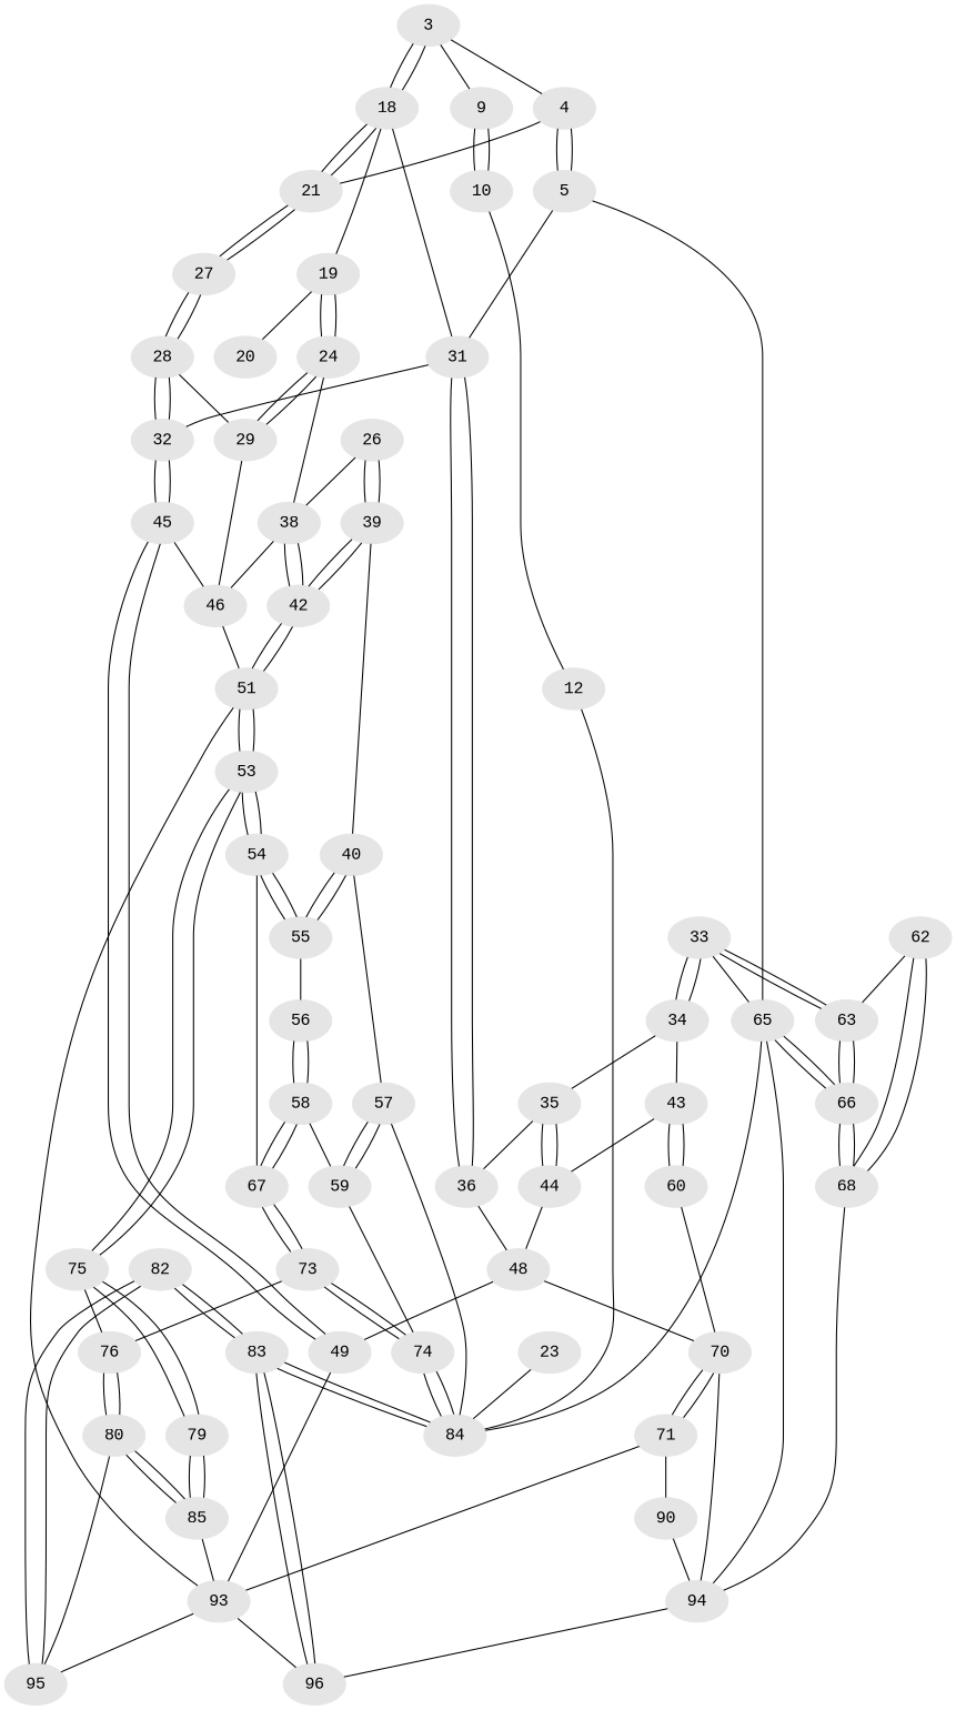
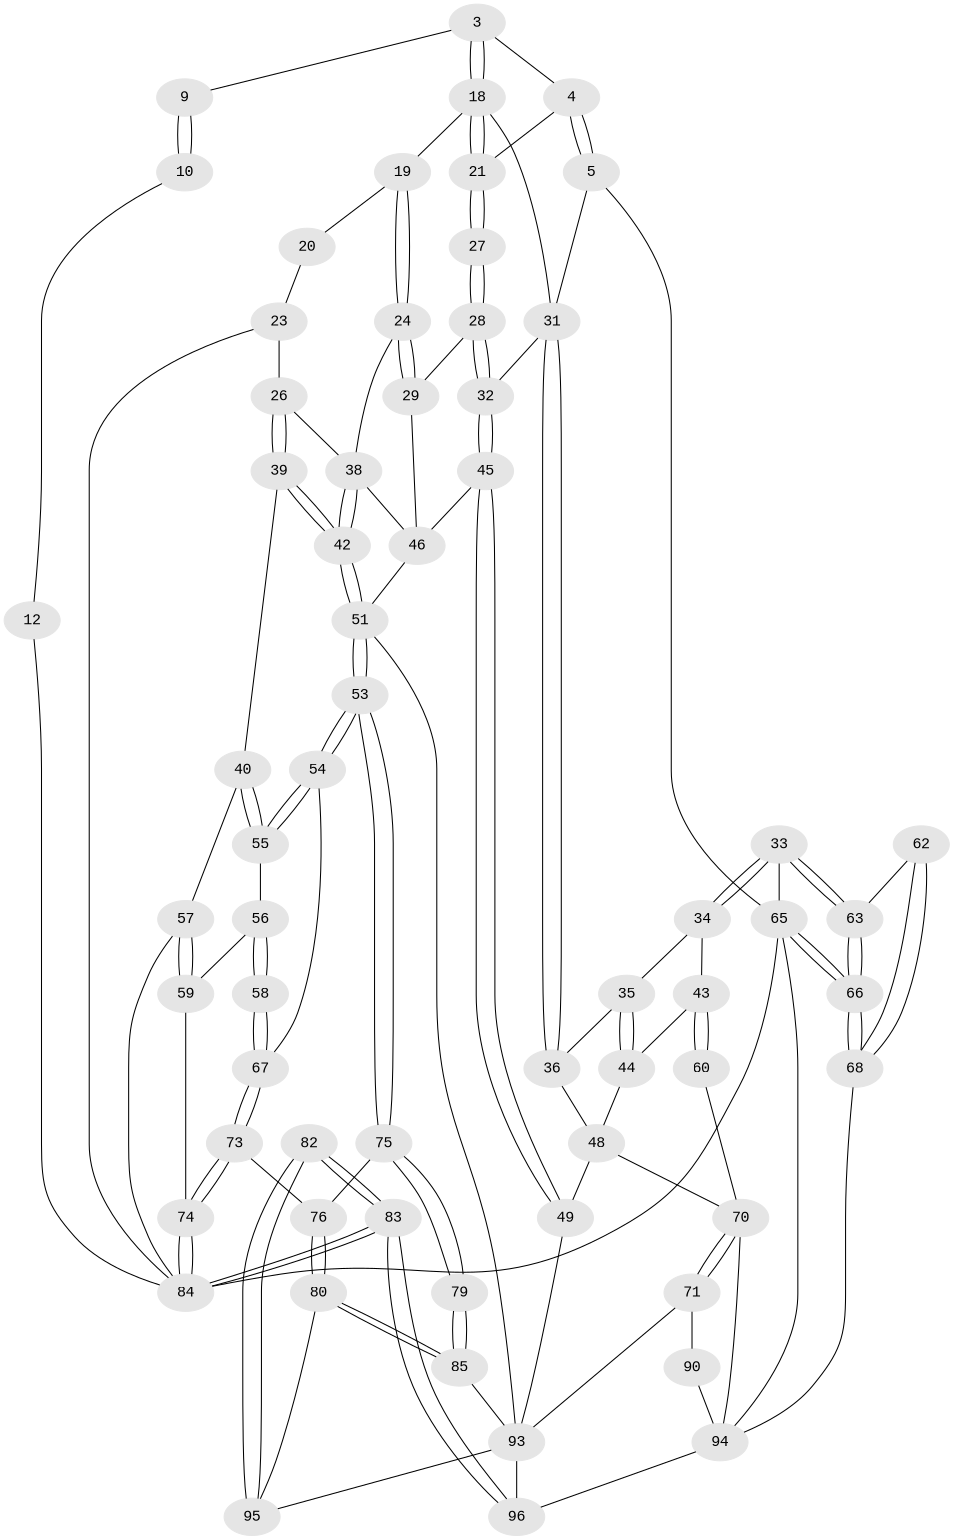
  graph {
    fontname="Liberation Mono"
    node [color=gray90 fontname="Liberation Mono" style=filled]
    edge [fontname="Liberation Mono"]
    3
    4
    9 [super="+2"]
    18
    5
    21
    10
    31 [super="+30"]
    19
    65 [super="+6"]
    27
    32
    36
    84 [super="+16"]
    66
    94 [super="+87+91"]
    12 [super="+11"]
    23 [super="+22"]
    26
    20
    24
    29
    38 [super="+25"]
    28
    39
    46 [super="+37"]
    42
    40
    45
    51 [super="+50"]
    48 [super="+47"]
    49
    33
    34
    63
    35
    43
    44
    60
    70 [super="+61"]
    55
    57 [super="+41"]
    56
    59
    93 [super="+77+72+52"]
    53
    71
    95 [super="+81"]
    96 [super="+92"]
    54
    75
    67
    76
    79
    73
    58
    74 [super="+64"]
    62
    68
    90 [super="+89"]
    80
    85 [super="+78"]
    82
    83
    3 -- 4
    3 -- 9
    3 -- 18
    3 -- 18
    4 -- 5
    4 -- 5
    4 -- 21
    9 -- 10
    9 -- 10
    18 -- 21
    18 -- 21
    18 -- 31
    18 -- 19
    5 -- 31
    5 -- 65
    21 -- 27
    21 -- 27
    10 -- 12
    31 -- 32
    31 -- 36
    31 -- 36
    19 -- 20
    19 -- 24
    19 -- 24
    65 -- 84 [weight=2]
    65 -- 66
    65 -- 66
    65 -- 94
    27 -- 28
    27 -- 28
    32 -- 45
    32 -- 45
    36 -- 48
    66 -- 68
    66 -- 68
    94 -- 96 [weight=2]
    12 -- 84
    23 -- 84
+   23 -- 26
    26 -- 38
    26 -- 39
    26 -- 39
+   20 -- 23
    24 -- 29
    24 -- 29
    24 -- 38
    29 -- 46
    38 -- 46
    38 -- 42
    38 -- 42
    28 -- 32
    28 -- 32
    28 -- 29
    39 -- 42
    39 -- 42
    39 -- 40
    46 -- 51
    42 -- 51
    42 -- 51
    40 -- 55
    40 -- 55
    40 -- 57
    45 -- 46
    45 -- 49
    45 -- 49
    51 -- 93
    51 -- 53
    51 -- 53
    48 -- 49
    48 -- 70
    49 -- 93
    33 -- 65
    33 -- 34
    33 -- 34
    33 -- 63
    33 -- 63
    34 -- 35
    34 -- 43
    63 -- 66
    63 -- 66
    35 -- 36
    35 -- 44
    35 -- 44
    43 -- 44
    43 -- 60
    43 -- 60
    44 -- 48
    60 -- 70
    70 -- 94
    70 -- 71
    70 -- 71
    55 -- 56
    57 -- 84
    57 -- 59
    57 -- 59
    56 -- 58
    56 -- 58
    59 -- 74
    93 -- 95
    93 -- 96
    53 -- 54
    53 -- 54
    53 -- 75
    53 -- 75
    71 -- 93
    71 -- 90
    54 -- 55
    54 -- 55
    54 -- 67
    75 -- 76
    75 -- 79
    75 -- 79
    67 -- 73
    67 -- 73
    76 -- 80
    76 -- 80
    79 -- 85 [weight=2]
    79 -- 85
    73 -- 76
    73 -- 74
    73 -- 74
-   58 -- 59
+   56 -- 59
    58 -- 67
    58 -- 67
    74 -- 84 [weight=2]
    74 -- 84
    62 -- 63
    62 -- 68
    62 -- 68
    68 -- 94
    90 -- 94
    80 -- 95
    80 -- 85
    80 -- 85
    85 -- 93
    82 -- 95 [weight=2]
    82 -- 95
    82 -- 83
    82 -- 83
    83 -- 84
    83 -- 84
    83 -- 96
    83 -- 96
  }
